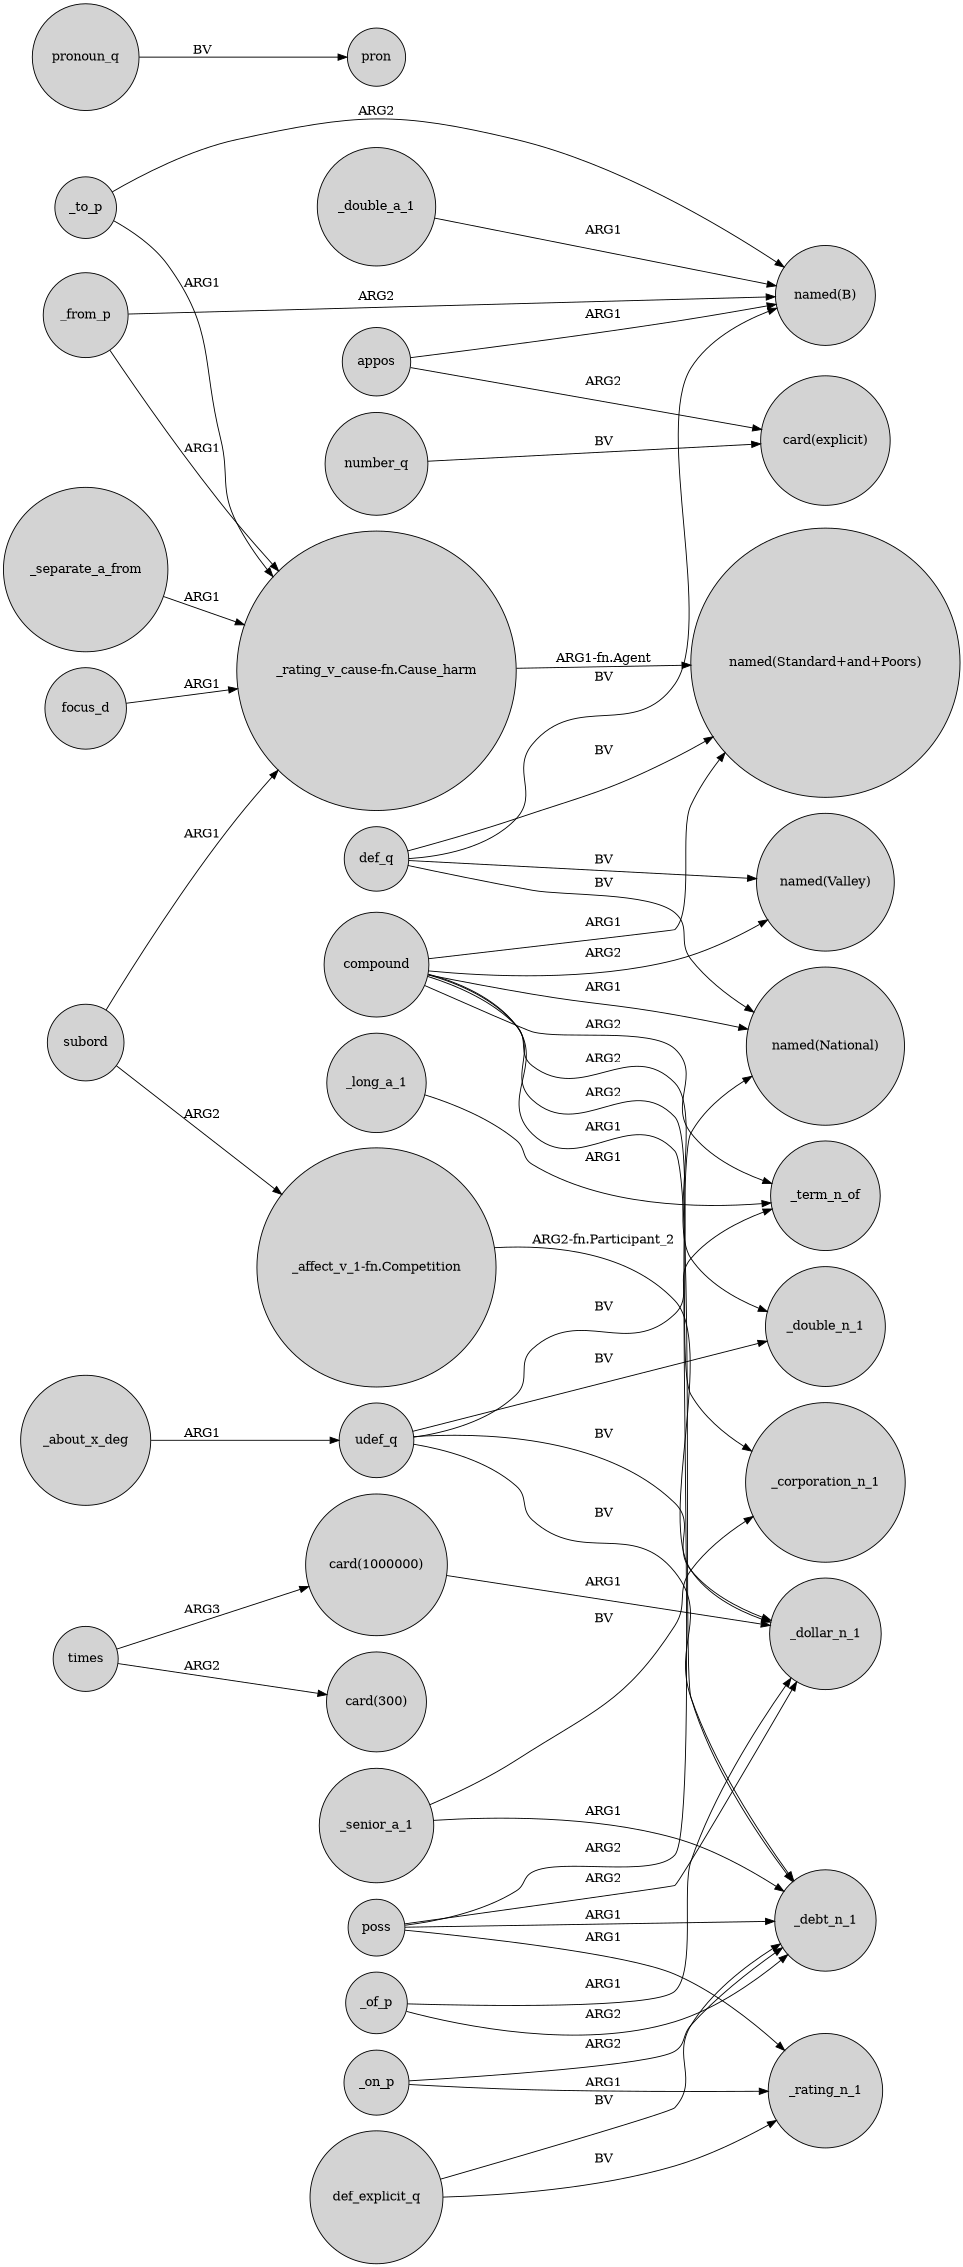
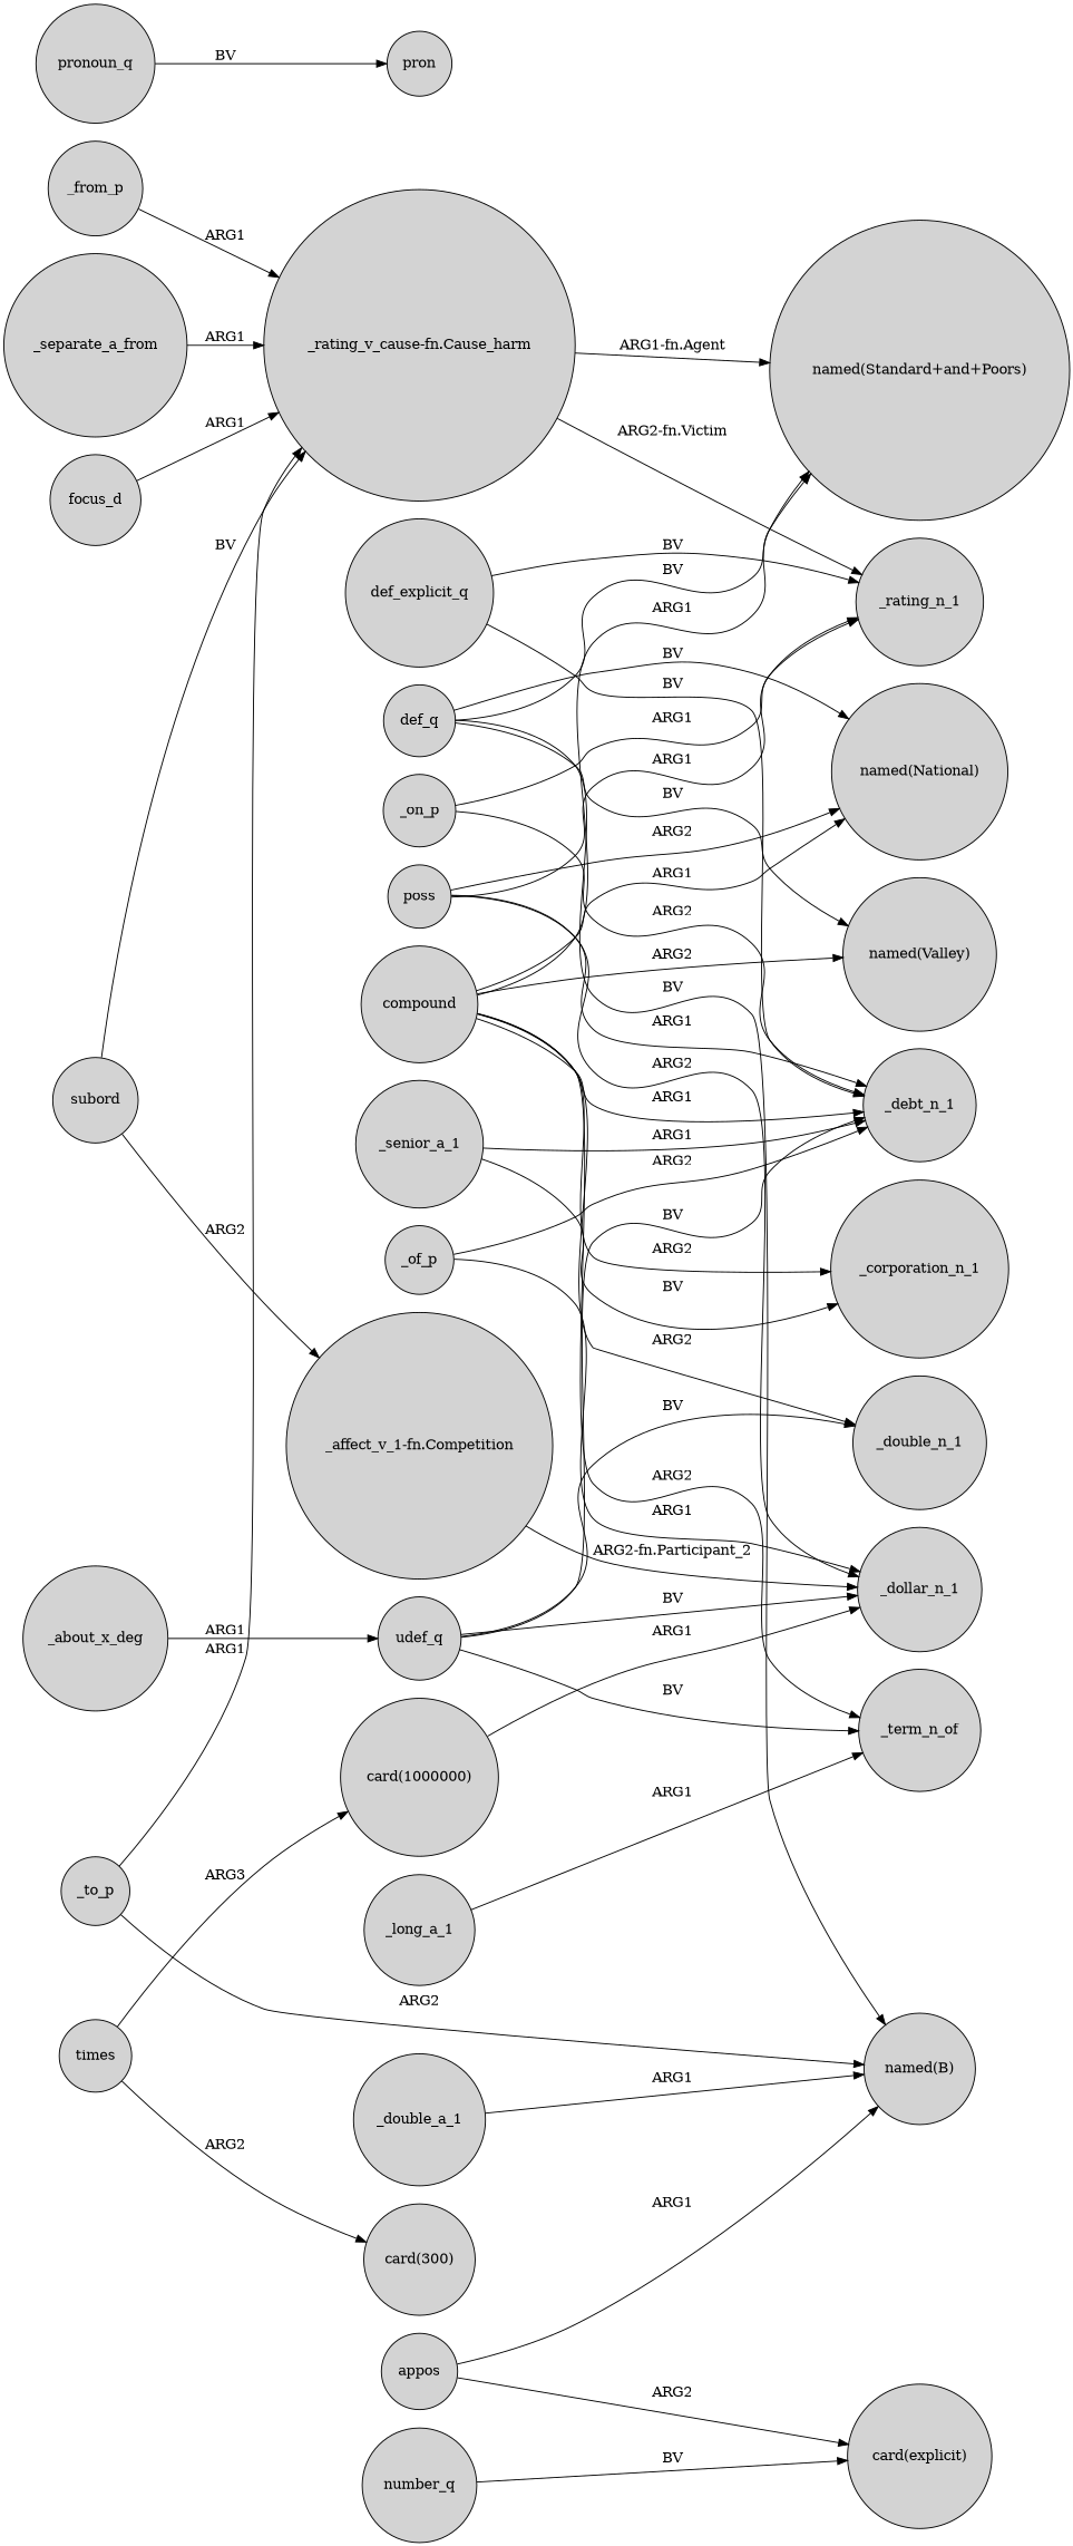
  digraph {
    rankdir=LR
    node [shape=circle style=filled]
    n1 [label=def_q]
    "named(Valley)"
    "named(B)"
    "named(Standard+and+Poors)"
    "named(National)"
    _of_p
    _dollar_n_1
    _debt_n_1
    compound
    _term_n_of
    _double_n_1
    _corporation_n_1
    poss
    _rating_n_1
    udef_q
    _to_p
    n17 [label="_rating_v_cause-fn.Cause_harm"]
    n18 [label="card(explicit)"]
    number_q
    subord
    "_affect_v_1-fn.Competition"
    _on_p
    _from_p
    _double_a_1
    times
    "card(1000000)"
    "card(300)"
    _long_a_1
    def_explicit_q
    _separate_a_from
    focus_d
    _about_x_deg
    pronoun_q
    pron
    appos
    _senior_a_1
    n1 -> "named(Valley)" [label=BV]
    n1 -> "named(B)" [label=BV]
    n1 -> "named(Standard+and+Poors)" [label=BV]
    n1 -> "named(National)" [label=BV]
    _of_p -> _dollar_n_1 [label=ARG1]
    _of_p -> _debt_n_1 [label=ARG2]
    compound -> "named(Valley)" [label=ARG2]
    compound -> "named(Standard+and+Poors)" [label=ARG1]
    compound -> "named(National)" [label=ARG1]
    compound -> _debt_n_1 [label=ARG1]
    compound -> _term_n_of [label=ARG2]
    compound -> _double_n_1 [label=ARG2]
    compound -> _corporation_n_1 [label=ARG2]
    poss -> "named(National)" [label=ARG2]
    poss -> _dollar_n_1 [label=ARG2]
    poss -> _debt_n_1 [label=ARG1]
    poss -> _rating_n_1 [label=ARG1]
    udef_q -> _dollar_n_1 [label=BV]
    udef_q -> _debt_n_1 [label=BV]
    udef_q -> _term_n_of [label=BV]
    udef_q -> _double_n_1 [label=BV]
    _to_p -> "named(B)" [label=ARG2]
    _to_p -> n17 [label=ARG1]
    n17 -> "named(Standard+and+Poors)" [label="ARG1-fn.Agent"]
+   n17 -> _rating_n_1 [label="ARG2-fn.Victim"]
    number_q -> n18 [label=BV]
-   subord -> n17 [label=ARG1]
+   subord -> n17 [label=BV]
    subord -> "_affect_v_1-fn.Competition" [label=ARG2]
    "_affect_v_1-fn.Competition" -> _dollar_n_1 [label="ARG2-fn.Participant_2"]
    _on_p -> _debt_n_1 [label=ARG2]
    _on_p -> _rating_n_1 [label=ARG1]
-   _from_p -> "named(B)" [label=ARG2]
    _from_p -> n17 [label=ARG1]
    _double_a_1 -> "named(B)" [label=ARG1]
    times -> "card(1000000)" [label=ARG3]
    times -> "card(300)" [label=ARG2]
    "card(1000000)" -> _dollar_n_1 [label=ARG1]
    _long_a_1 -> _term_n_of [label=ARG1]
    def_explicit_q -> _debt_n_1 [label=BV]
    def_explicit_q -> _rating_n_1 [label=BV]
    _separate_a_from -> n17 [label=ARG1]
    focus_d -> n17 [label=ARG1]
    _about_x_deg -> udef_q [label=ARG1]
    pronoun_q -> pron [label=BV]
    appos -> "named(B)" [label=ARG1]
    appos -> n18 [label=ARG2]
    _senior_a_1 -> _debt_n_1 [label=ARG1]
    _senior_a_1 -> _corporation_n_1 [label=BV]
  }
